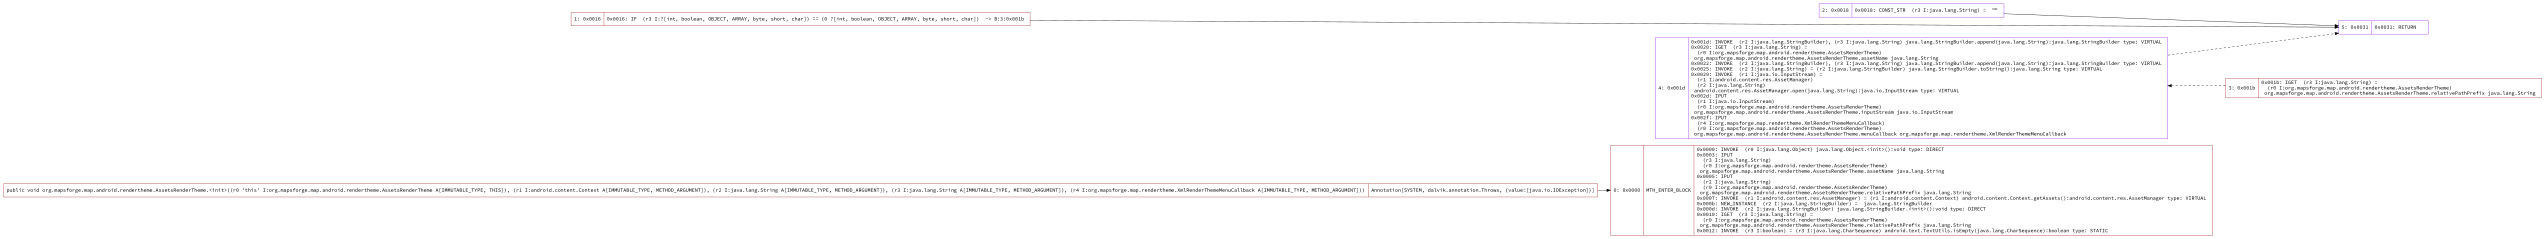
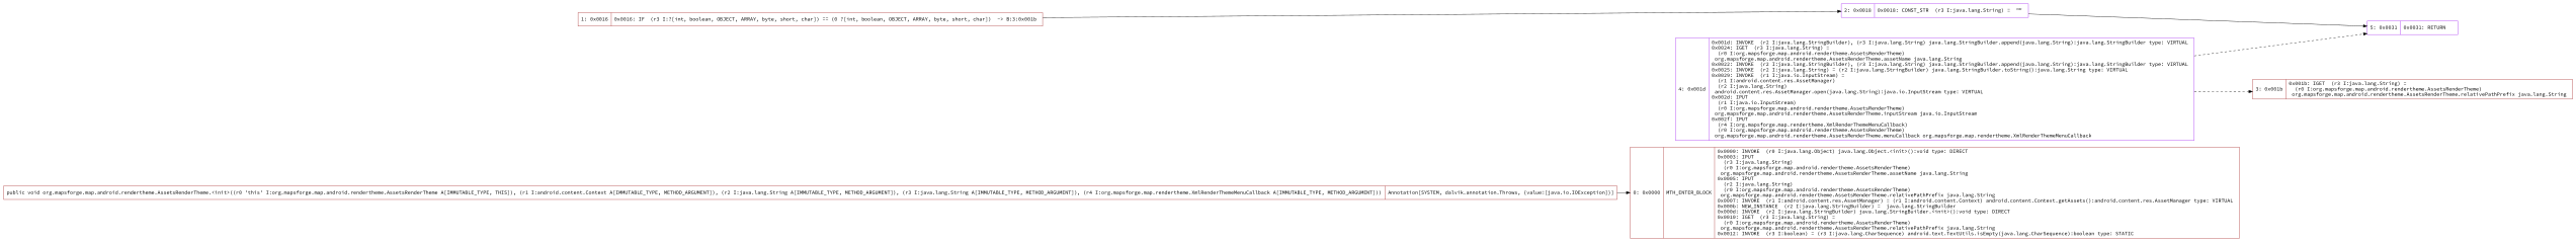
  digraph {
    fontname="Source Code Pro"
    rankdir=LR
    node [color=brown fontname="Source Code Pro" shape=record]
    edge [fontname="Source Code Pro" style=solid]
    n1 [label="{0\:\ 0x0000|MTH_ENTER_BLOCK\l|0x0000: INVOKE  (r0 I:java.lang.Object) java.lang.Object.\<init\>():void type: DIRECT \l0x0003: IPUT  \l  (r3 I:java.lang.String)\l  (r0 I:org.mapsforge.map.android.rendertheme.AssetsRenderTheme)\l org.mapsforge.map.android.rendertheme.AssetsRenderTheme.assetName java.lang.String \l0x0005: IPUT  \l  (r2 I:java.lang.String)\l  (r0 I:org.mapsforge.map.android.rendertheme.AssetsRenderTheme)\l org.mapsforge.map.android.rendertheme.AssetsRenderTheme.relativePathPrefix java.lang.String \l0x0007: INVOKE  (r1 I:android.content.res.AssetManager) = (r1 I:android.content.Context) android.content.Context.getAssets():android.content.res.AssetManager type: VIRTUAL \l0x000b: NEW_INSTANCE  (r2 I:java.lang.StringBuilder) =  java.lang.StringBuilder \l0x000d: INVOKE  (r2 I:java.lang.StringBuilder) java.lang.StringBuilder.\<init\>():void type: DIRECT \l0x0010: IGET  (r3 I:java.lang.String) = \l  (r0 I:org.mapsforge.map.android.rendertheme.AssetsRenderTheme)\l org.mapsforge.map.android.rendertheme.AssetsRenderTheme.relativePathPrefix java.lang.String \l0x0012: INVOKE  (r3 I:boolean) = (r3 I:java.lang.CharSequence) android.text.TextUtils.isEmpty(java.lang.CharSequence):boolean type: STATIC \l}"]
    n2 [label="{1\:\ 0x0016|0x0016: IF  (r3 I:?[int, boolean, OBJECT, ARRAY, byte, short, char]) == (0 ?[int, boolean, OBJECT, ARRAY, byte, short, char])  \-\> B:3:0x001b \l}"]
    n3 [color=purple label="{2\:\ 0x0018|0x0018: CONST_STR  (r3 I:java.lang.String) =  \"\" \l}"]
    n4 [color=purple label="{5\:\ 0x0031|0x0031: RETURN   \l}"]
    n5 [label="{3\:\ 0x001b|0x001b: IGET  (r3 I:java.lang.String) = \l  (r0 I:org.mapsforge.map.android.rendertheme.AssetsRenderTheme)\l org.mapsforge.map.android.rendertheme.AssetsRenderTheme.relativePathPrefix java.lang.String \l}"]
-   n6 [color=purple label="{4\:\ 0x001d|0x001d: INVOKE  (r2 I:java.lang.StringBuilder), (r3 I:java.lang.String) java.lang.StringBuilder.append(java.lang.String):java.lang.StringBuilder type: VIRTUAL \l0x0020: IGET  (r3 I:java.lang.String) = \l  (r0 I:org.mapsforge.map.android.rendertheme.AssetsRenderTheme)\l org.mapsforge.map.android.rendertheme.AssetsRenderTheme.assetName java.lang.String \l0x0022: INVOKE  (r2 I:java.lang.StringBuilder), (r3 I:java.lang.String) java.lang.StringBuilder.append(java.lang.String):java.lang.StringBuilder type: VIRTUAL \l0x0025: INVOKE  (r2 I:java.lang.String) = (r2 I:java.lang.StringBuilder) java.lang.StringBuilder.toString():java.lang.String type: VIRTUAL \l0x0029: INVOKE  (r1 I:java.io.InputStream) = \l  (r1 I:android.content.res.AssetManager)\l  (r2 I:java.lang.String)\l android.content.res.AssetManager.open(java.lang.String):java.io.InputStream type: VIRTUAL \l0x002d: IPUT  \l  (r1 I:java.io.InputStream)\l  (r0 I:org.mapsforge.map.android.rendertheme.AssetsRenderTheme)\l org.mapsforge.map.android.rendertheme.AssetsRenderTheme.inputStream java.io.InputStream \l0x002f: IPUT  \l  (r4 I:org.mapsforge.map.rendertheme.XmlRenderThemeMenuCallback)\l  (r0 I:org.mapsforge.map.android.rendertheme.AssetsRenderTheme)\l org.mapsforge.map.android.rendertheme.AssetsRenderTheme.menuCallback org.mapsforge.map.rendertheme.XmlRenderThemeMenuCallback \l}"]
+   n6 [color=purple label="{4\:\ 0x001d|0x001d: INVOKE  (r2 I:java.lang.StringBuilder), (r3 I:java.lang.String) java.lang.StringBuilder.append(java.lang.String):java.lang.StringBuilder type: VIRTUAL \l0x0024: IGET  (r3 I:java.lang.String) = \l  (r0 I:org.mapsforge.map.android.rendertheme.AssetsRenderTheme)\l org.mapsforge.map.android.rendertheme.AssetsRenderTheme.assetName java.lang.String \l0x0022: INVOKE  (r2 I:java.lang.StringBuilder), (r3 I:java.lang.String) java.lang.StringBuilder.append(java.lang.String):java.lang.StringBuilder type: VIRTUAL \l0x0025: INVOKE  (r2 I:java.lang.String) = (r2 I:java.lang.StringBuilder) java.lang.StringBuilder.toString():java.lang.String type: VIRTUAL \l0x0029: INVOKE  (r1 I:java.io.InputStream) = \l  (r1 I:android.content.res.AssetManager)\l  (r2 I:java.lang.String)\l android.content.res.AssetManager.open(java.lang.String):java.io.InputStream type: VIRTUAL \l0x002d: IPUT  \l  (r1 I:java.io.InputStream)\l  (r0 I:org.mapsforge.map.android.rendertheme.AssetsRenderTheme)\l org.mapsforge.map.android.rendertheme.AssetsRenderTheme.inputStream java.io.InputStream \l0x002f: IPUT  \l  (r4 I:org.mapsforge.map.rendertheme.XmlRenderThemeMenuCallback)\l  (r0 I:org.mapsforge.map.android.rendertheme.AssetsRenderTheme)\l org.mapsforge.map.android.rendertheme.AssetsRenderTheme.menuCallback org.mapsforge.map.rendertheme.XmlRenderThemeMenuCallback \l}"]
    n7 [label="{public void org.mapsforge.map.android.rendertheme.AssetsRenderTheme.\<init\>((r0 'this' I:org.mapsforge.map.android.rendertheme.AssetsRenderTheme A[IMMUTABLE_TYPE, THIS]), (r1 I:android.content.Context A[IMMUTABLE_TYPE, METHOD_ARGUMENT]), (r2 I:java.lang.String A[IMMUTABLE_TYPE, METHOD_ARGUMENT]), (r3 I:java.lang.String A[IMMUTABLE_TYPE, METHOD_ARGUMENT]), (r4 I:org.mapsforge.map.rendertheme.XmlRenderThemeMenuCallback A[IMMUTABLE_TYPE, METHOD_ARGUMENT]))  | Annotation[SYSTEM, dalvik.annotation.Throws, \{value=[java.io.IOException]\}]\l}"]
-   n2 -> n4
+   n2 -> n3
    n3 -> n4
-   n5 -> n6 [style=dashed]
+   n6 -> n5 [style=dashed]
    n6 -> n4 [style=dashed]
    n7 -> n1
  }
